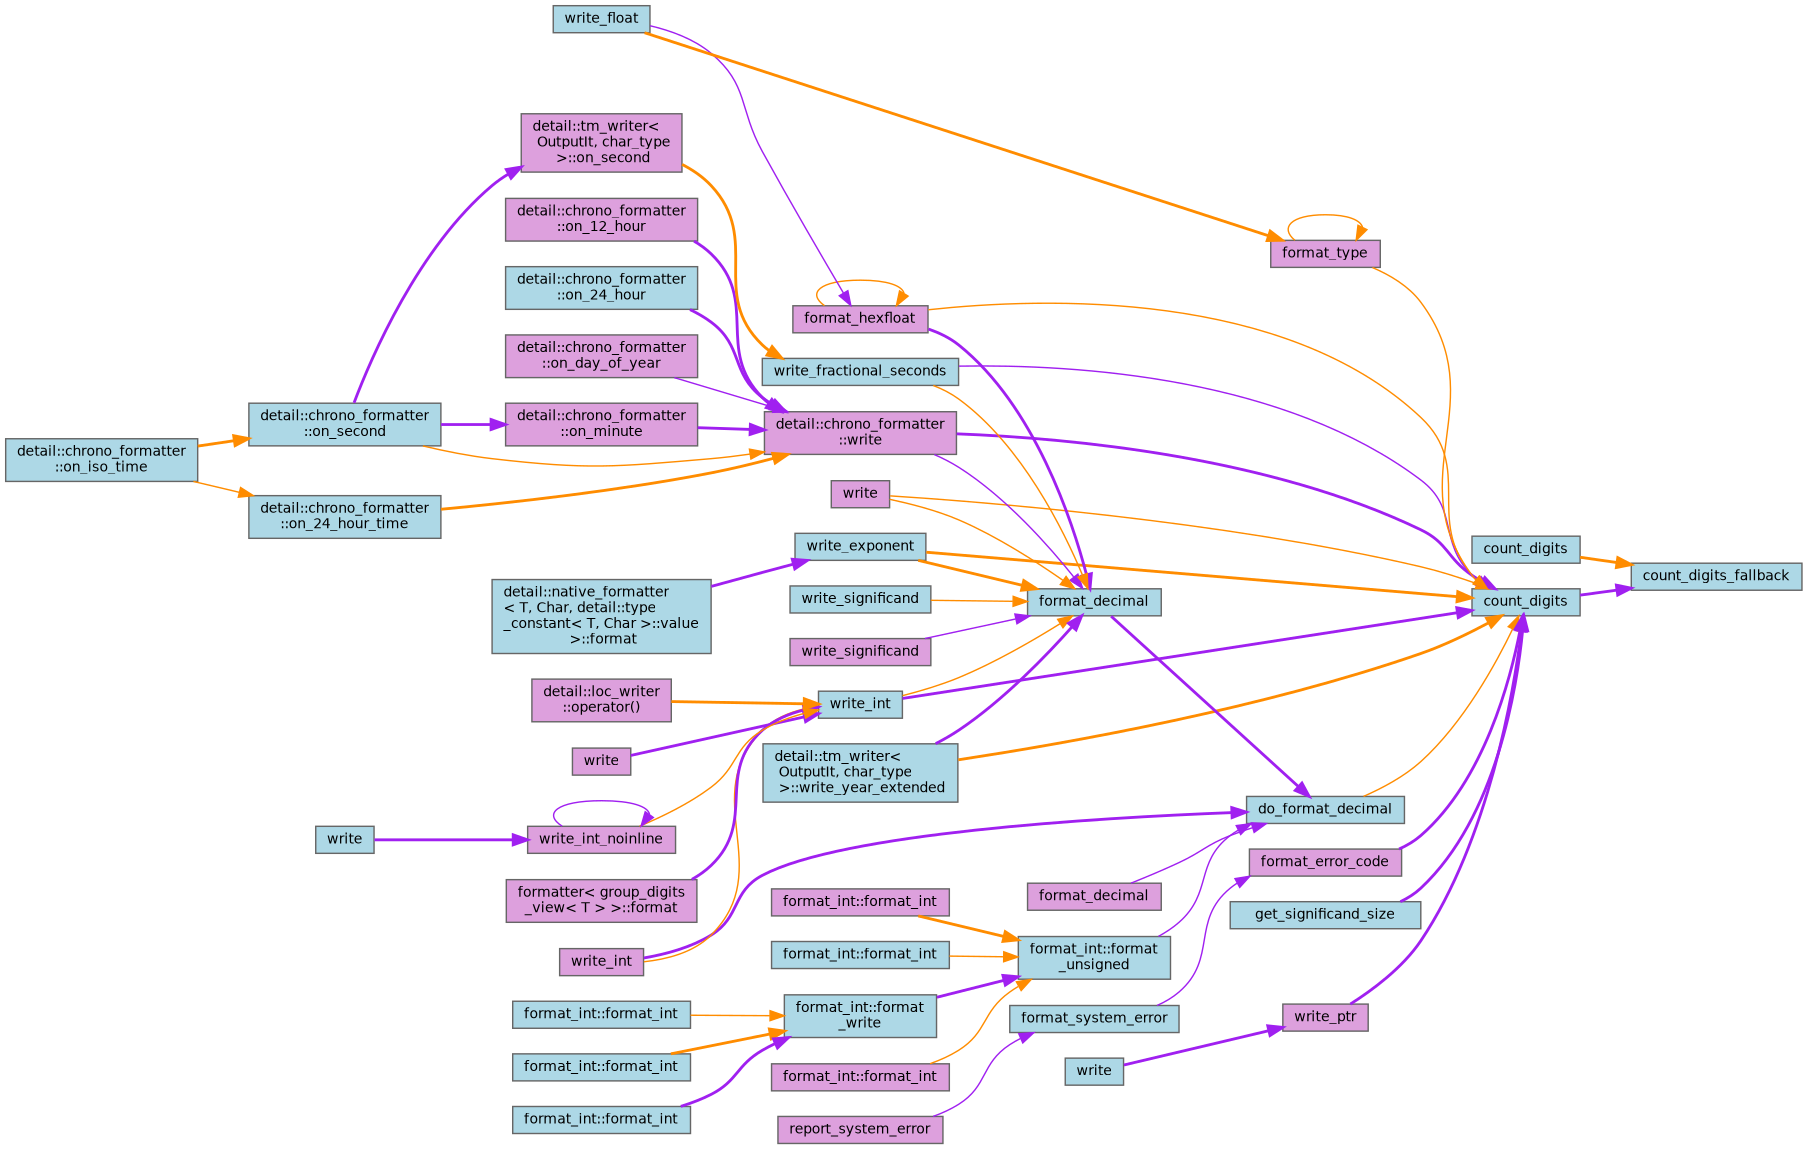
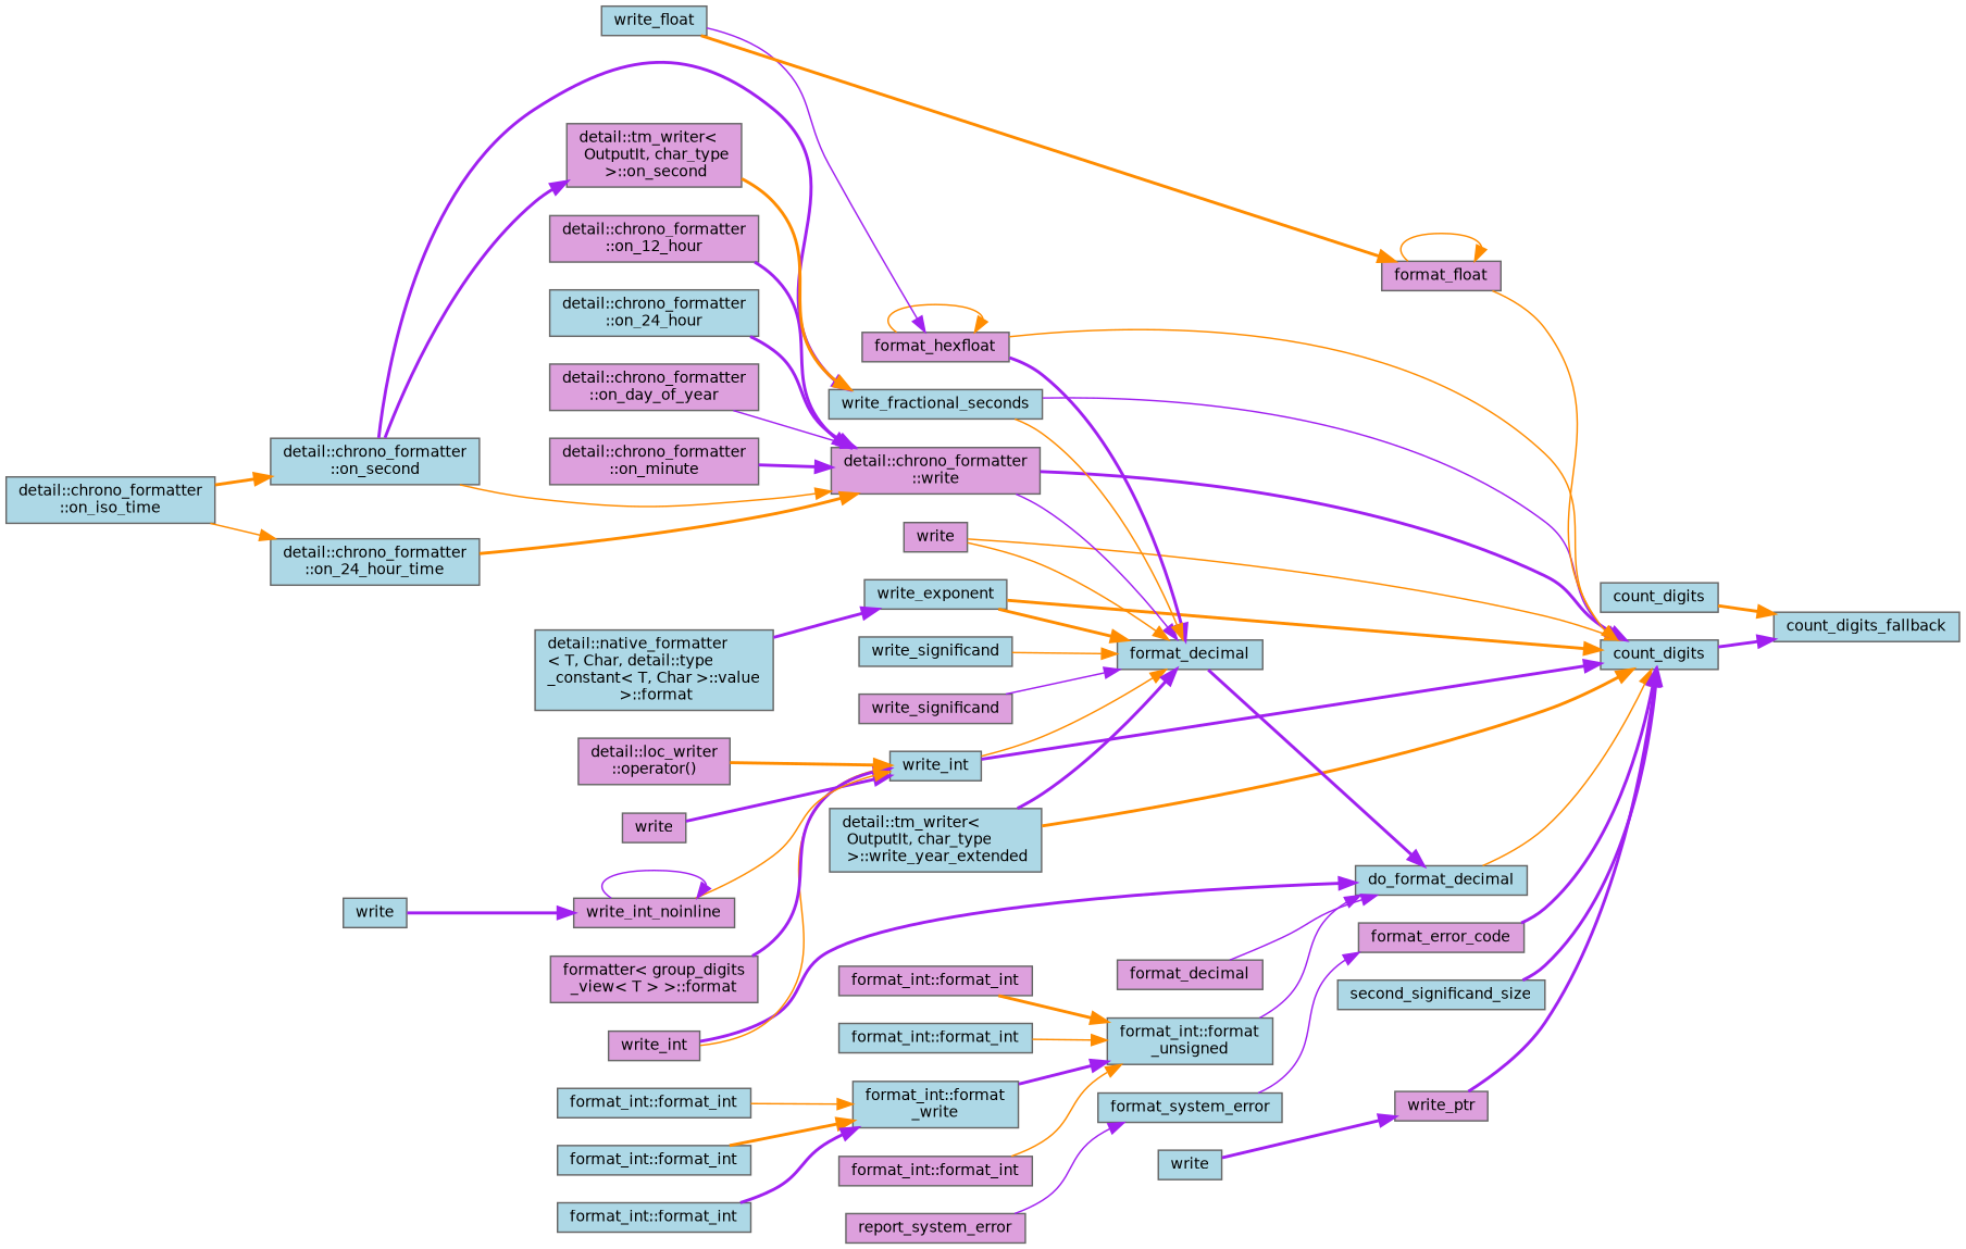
  digraph {
    rankdir=RL
    node [color=grey40 fillcolor=lightblue fontname=Helvetica fontsize=10 shape=box style=filled]
    edge [color=purple dir=back fontname=Helvetica fontsize=10 labelfontname=Helvetica labelfontsize=10 style=bold]
    n1 [color=gray40 fontcolor=black height=0.2 label=count_digits_fallback width=0.4]
    n2 [height=0.2 label=count_digits width=0.4]
    n3 [height=0.2 label=count_digits width=0.4]
    n4 [height=0.2 label=do_format_decimal width=0.4]
    n5 [fillcolor=plum height=0.2 label=format_hexfloat width=0.4]
    n6 [fillcolor=plum height=0.2 label="detail::chrono_formatter\l::write" width=0.4]
    n7 [fillcolor=plum height=0.2 label=write width=0.4]
    n8 [height=0.2 label=write_exponent width=0.4]
    n9 [height=0.2 label=write_fractional_seconds width=0.4]
    n10 [height=0.2 label=write_int width=0.4]
    n11 [height=0.2 label="detail::tm_writer\<\l OutputIt, char_type\l \>::write_year_extended" width=0.4]
    n12 [fillcolor=plum height=0.2 label=format_error_code width=0.4]
-   n13 [fillcolor=plum height=0.2 label=format_type width=0.4]
-   n14 [height=0.2 label=get_significand_size width=0.4]
+   n13 [fillcolor=plum height=0.2 label=format_float width=0.4]
+   n14 [height=0.2 label=second_significand_size width=0.4]
    n15 [fillcolor=plum height=0.2 label=write_ptr width=0.4]
    n16 [height=0.2 label=format_decimal width=0.4]
    n17 [fillcolor=plum height=0.2 label=write_int width=0.4]
    n18 [fillcolor=plum height=0.2 label=format_decimal width=0.4]
    n19 [height=0.2 label="format_int::format\l_unsigned" width=0.4]
    n20 [height=0.2 label=write_float width=0.4]
    n21 [fillcolor=plum height=0.2 label="detail::chrono_formatter\l::on_12_hour" width=0.4]
    n22 [height=0.2 label="detail::chrono_formatter\l::on_24_hour" width=0.4]
    n23 [height=0.2 label="detail::chrono_formatter\l::on_24_hour_time" width=0.4]
    n24 [fillcolor=plum height=0.2 label="detail::chrono_formatter\l::on_day_of_year" width=0.4]
    n25 [fillcolor=plum height=0.2 label="detail::chrono_formatter\l::on_minute" width=0.4]
    n26 [height=0.2 label="detail::chrono_formatter\l::on_second" width=0.4]
    n27 [height=0.2 label="detail::native_formatter\l\< T, Char, detail::type\l_constant\< T, Char \>::value\l \>::format" width=0.4]
    n28 [fillcolor=plum height=0.2 label="detail::tm_writer\<\l OutputIt, char_type\l \>::on_second" width=0.4]
    n29 [fillcolor=plum height=0.2 label="formatter\< group_digits\l_view\< T \> \>::format" width=0.4]
    n30 [fillcolor=plum height=0.2 label="detail::loc_writer\l::operator()" width=0.4]
    n31 [fillcolor=plum height=0.2 label=write width=0.4]
    n32 [fillcolor=plum height=0.2 label=write_int_noinline width=0.4]
    n33 [height=0.2 label=format_system_error width=0.4]
    n34 [height=0.2 label=write width=0.4]
    n35 [height=0.2 label=write_significand width=0.4]
    n36 [fillcolor=plum height=0.2 label=write_significand width=0.4]
    n37 [fillcolor=plum height=0.2 label="format_int::format_int" width=0.4]
    n38 [height=0.2 label="format_int::format_int" width=0.4]
    n39 [fillcolor=plum height=0.2 label="format_int::format_int" width=0.4]
    n40 [height=0.2 label="format_int::format\l_write" width=0.4]
    n41 [height=0.2 label="detail::chrono_formatter\l::on_iso_time" width=0.4]
    n42 [height=0.2 label=write width=0.4]
    n43 [height=0.2 label="format_int::format_int" width=0.4]
    n44 [height=0.2 label="format_int::format_int" width=0.4]
    n45 [height=0.2 label="format_int::format_int" width=0.4]
    n46 [fillcolor=plum height=0.2 label=report_system_error width=0.4]
    n1 -> n2 [color=darkorange]
    n1 -> n3
    n3 -> n4 [color=darkorange style=solid]
    n3 -> n5 [color=darkorange style=solid]
    n3 -> n6
    n3 -> n7 [color=darkorange style=solid]
    n3 -> n8 [color=darkorange]
    n3 -> n9 [style=solid]
    n3 -> n10
    n3 -> n11 [color=darkorange]
    n3 -> n12
    n3 -> n13 [color=darkorange style=solid]
    n3 -> n14
    n3 -> n15
    n4 -> n16
    n4 -> n17
    n4 -> n18 [style=solid]
    n4 -> n19 [style=solid]
    n5 -> n5 [color=darkorange style=solid]
    n5 -> n20 [style=solid]
    n6 -> n21
    n6 -> n22
    n6 -> n23 [color=darkorange]
    n6 -> n24 [style=solid]
    n6 -> n25
    n6 -> n26 [color=darkorange style=solid]
    n8 -> n27
-   n25 -> n26
+   n9 -> n26
    n9 -> n28 [color=darkorange]
    n10 -> n17 [color=darkorange style=solid]
    n10 -> n29
    n10 -> n30 [color=darkorange]
    n10 -> n31
    n10 -> n32 [color=darkorange style=solid]
    n12 -> n33 [style=solid]
    n13 -> n13 [color=darkorange style=solid]
    n13 -> n20 [color=darkorange]
    n15 -> n34
    n16 -> n5
    n16 -> n6 [style=solid]
    n16 -> n7 [color=darkorange style=solid]
    n16 -> n8 [color=darkorange]
    n16 -> n9 [color=darkorange style=solid]
    n16 -> n10 [color=darkorange style=solid]
    n16 -> n11
    n16 -> n35 [color=darkorange style=solid]
    n16 -> n36 [style=solid]
    n19 -> n37 [color=darkorange]
    n19 -> n38 [color=darkorange style=solid]
    n19 -> n39 [color=darkorange style=solid]
    n19 -> n40
    n23 -> n41 [color=darkorange style=solid]
    n26 -> n41 [color=darkorange]
    n28 -> n26
    n32 -> n32 [style=solid]
    n32 -> n42
    n33 -> n46 [style=solid]
    n40 -> n43 [color=darkorange]
    n40 -> n44
    n40 -> n45 [color=darkorange style=solid]
  }
